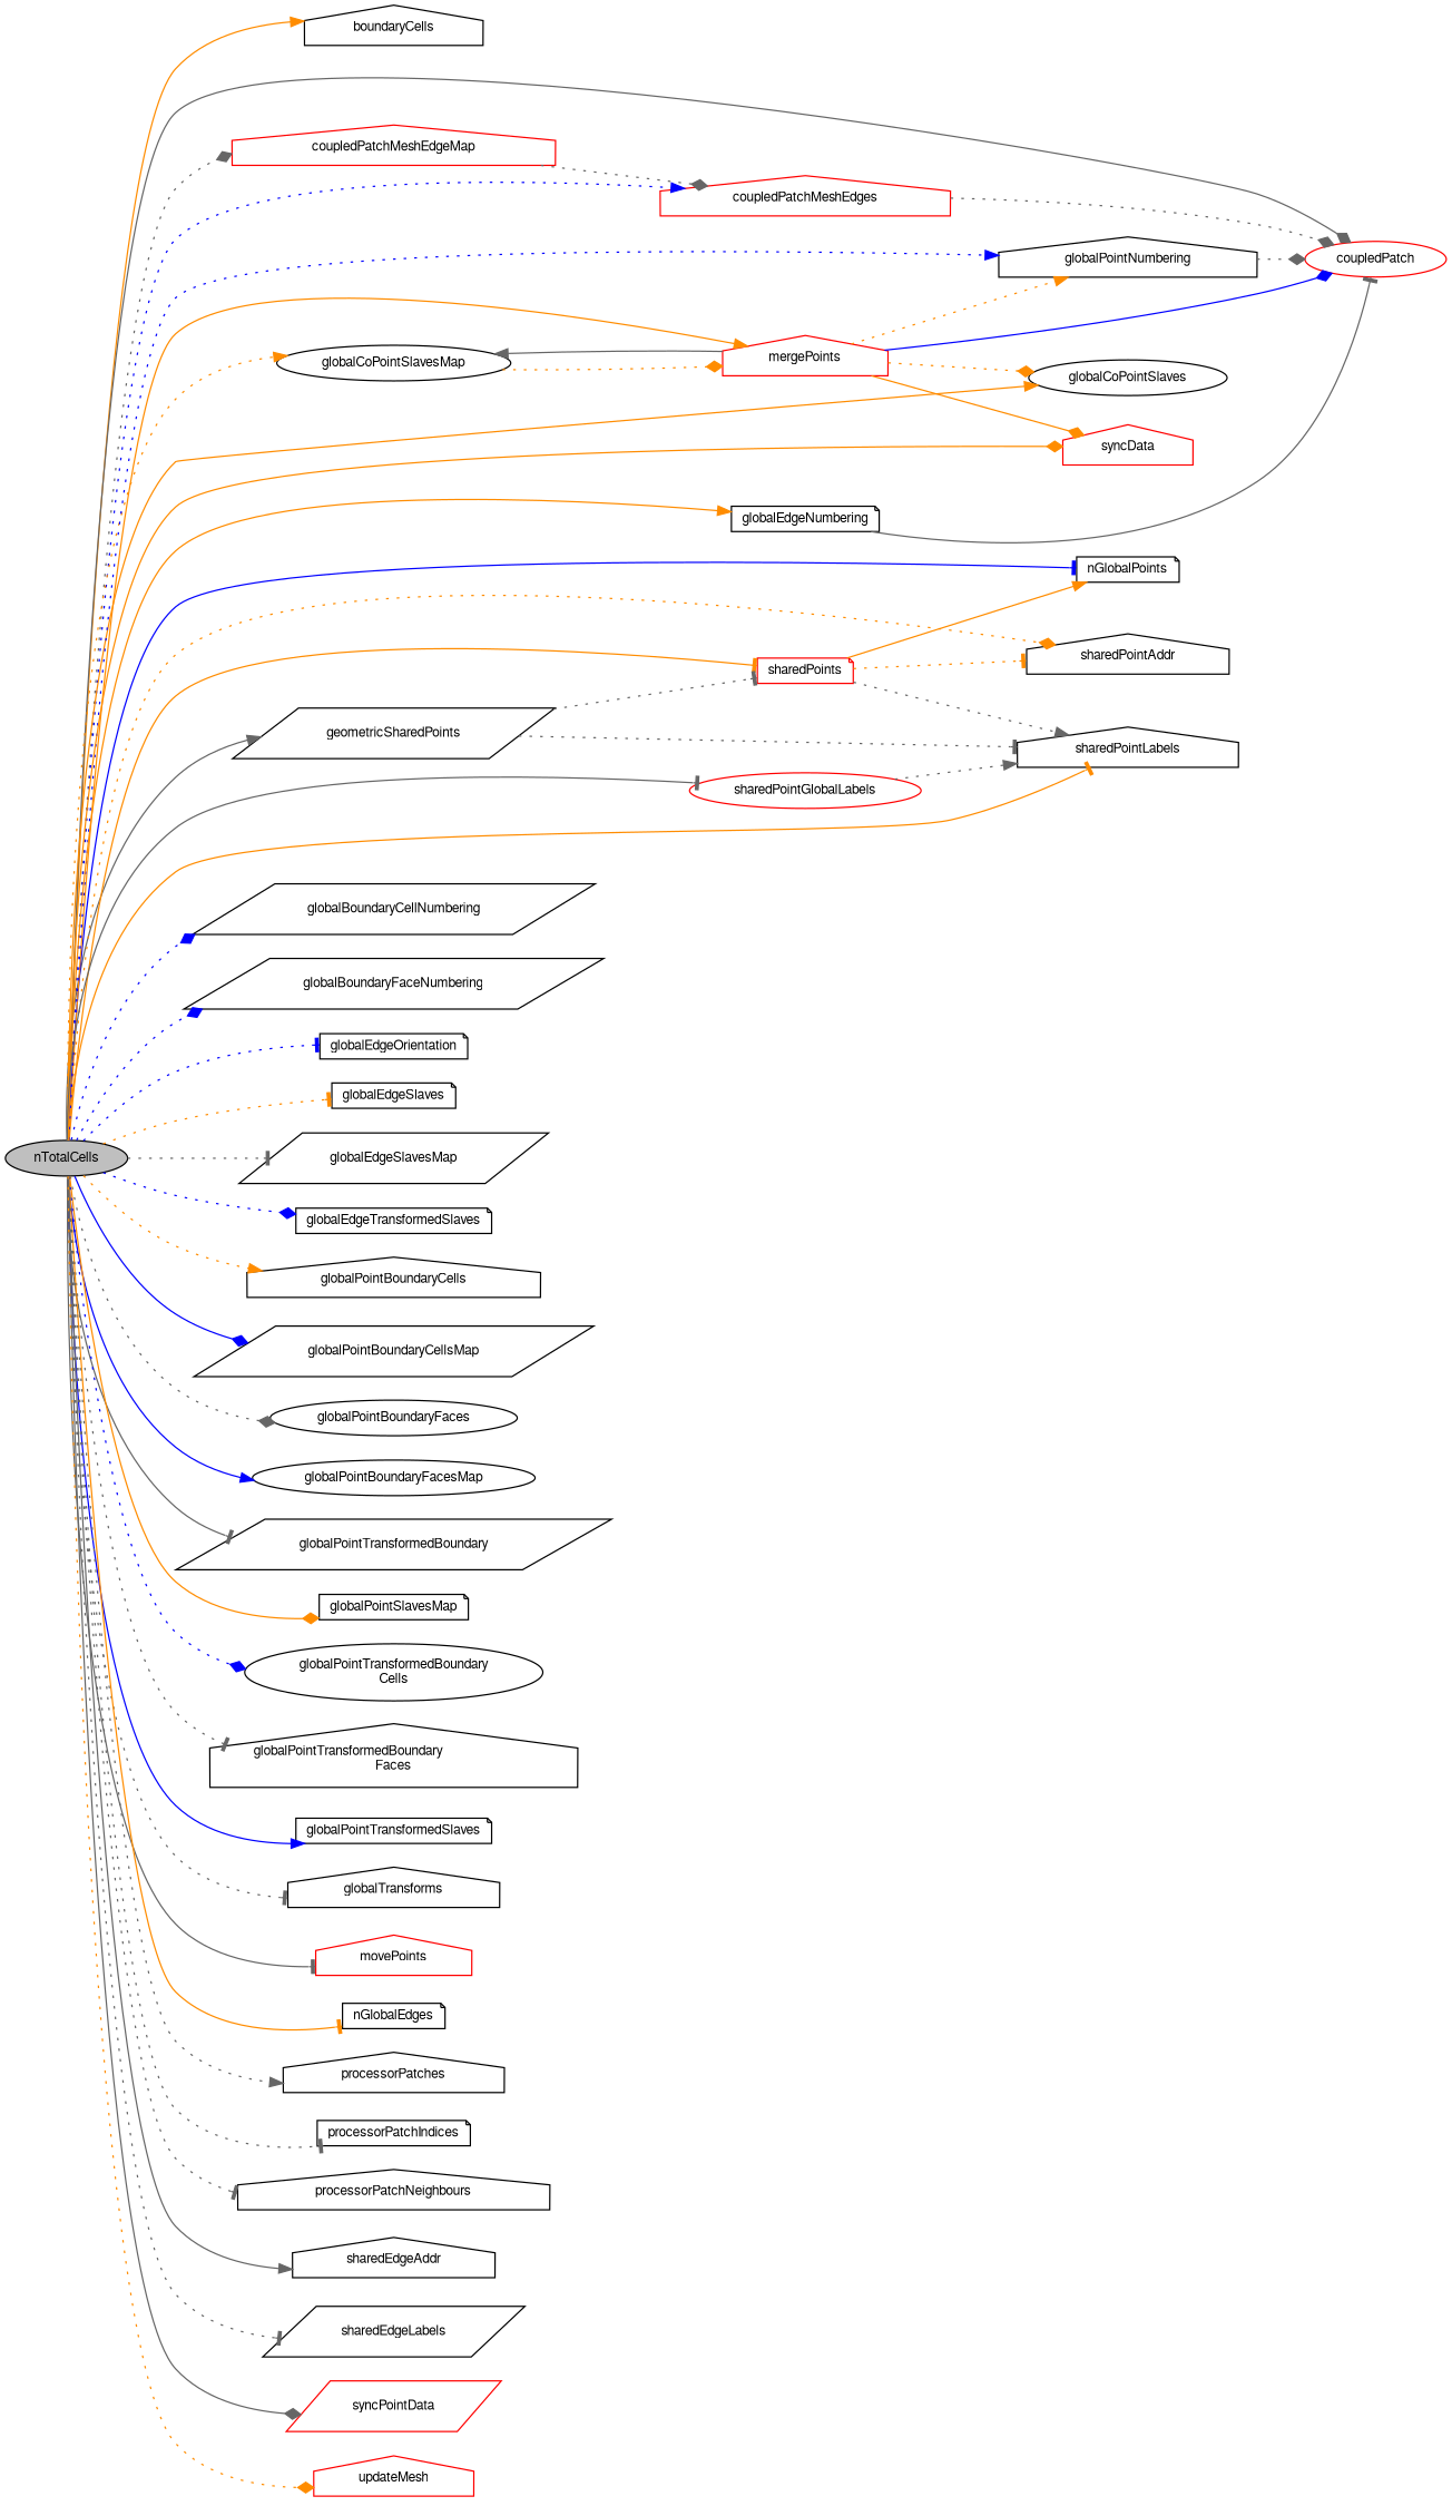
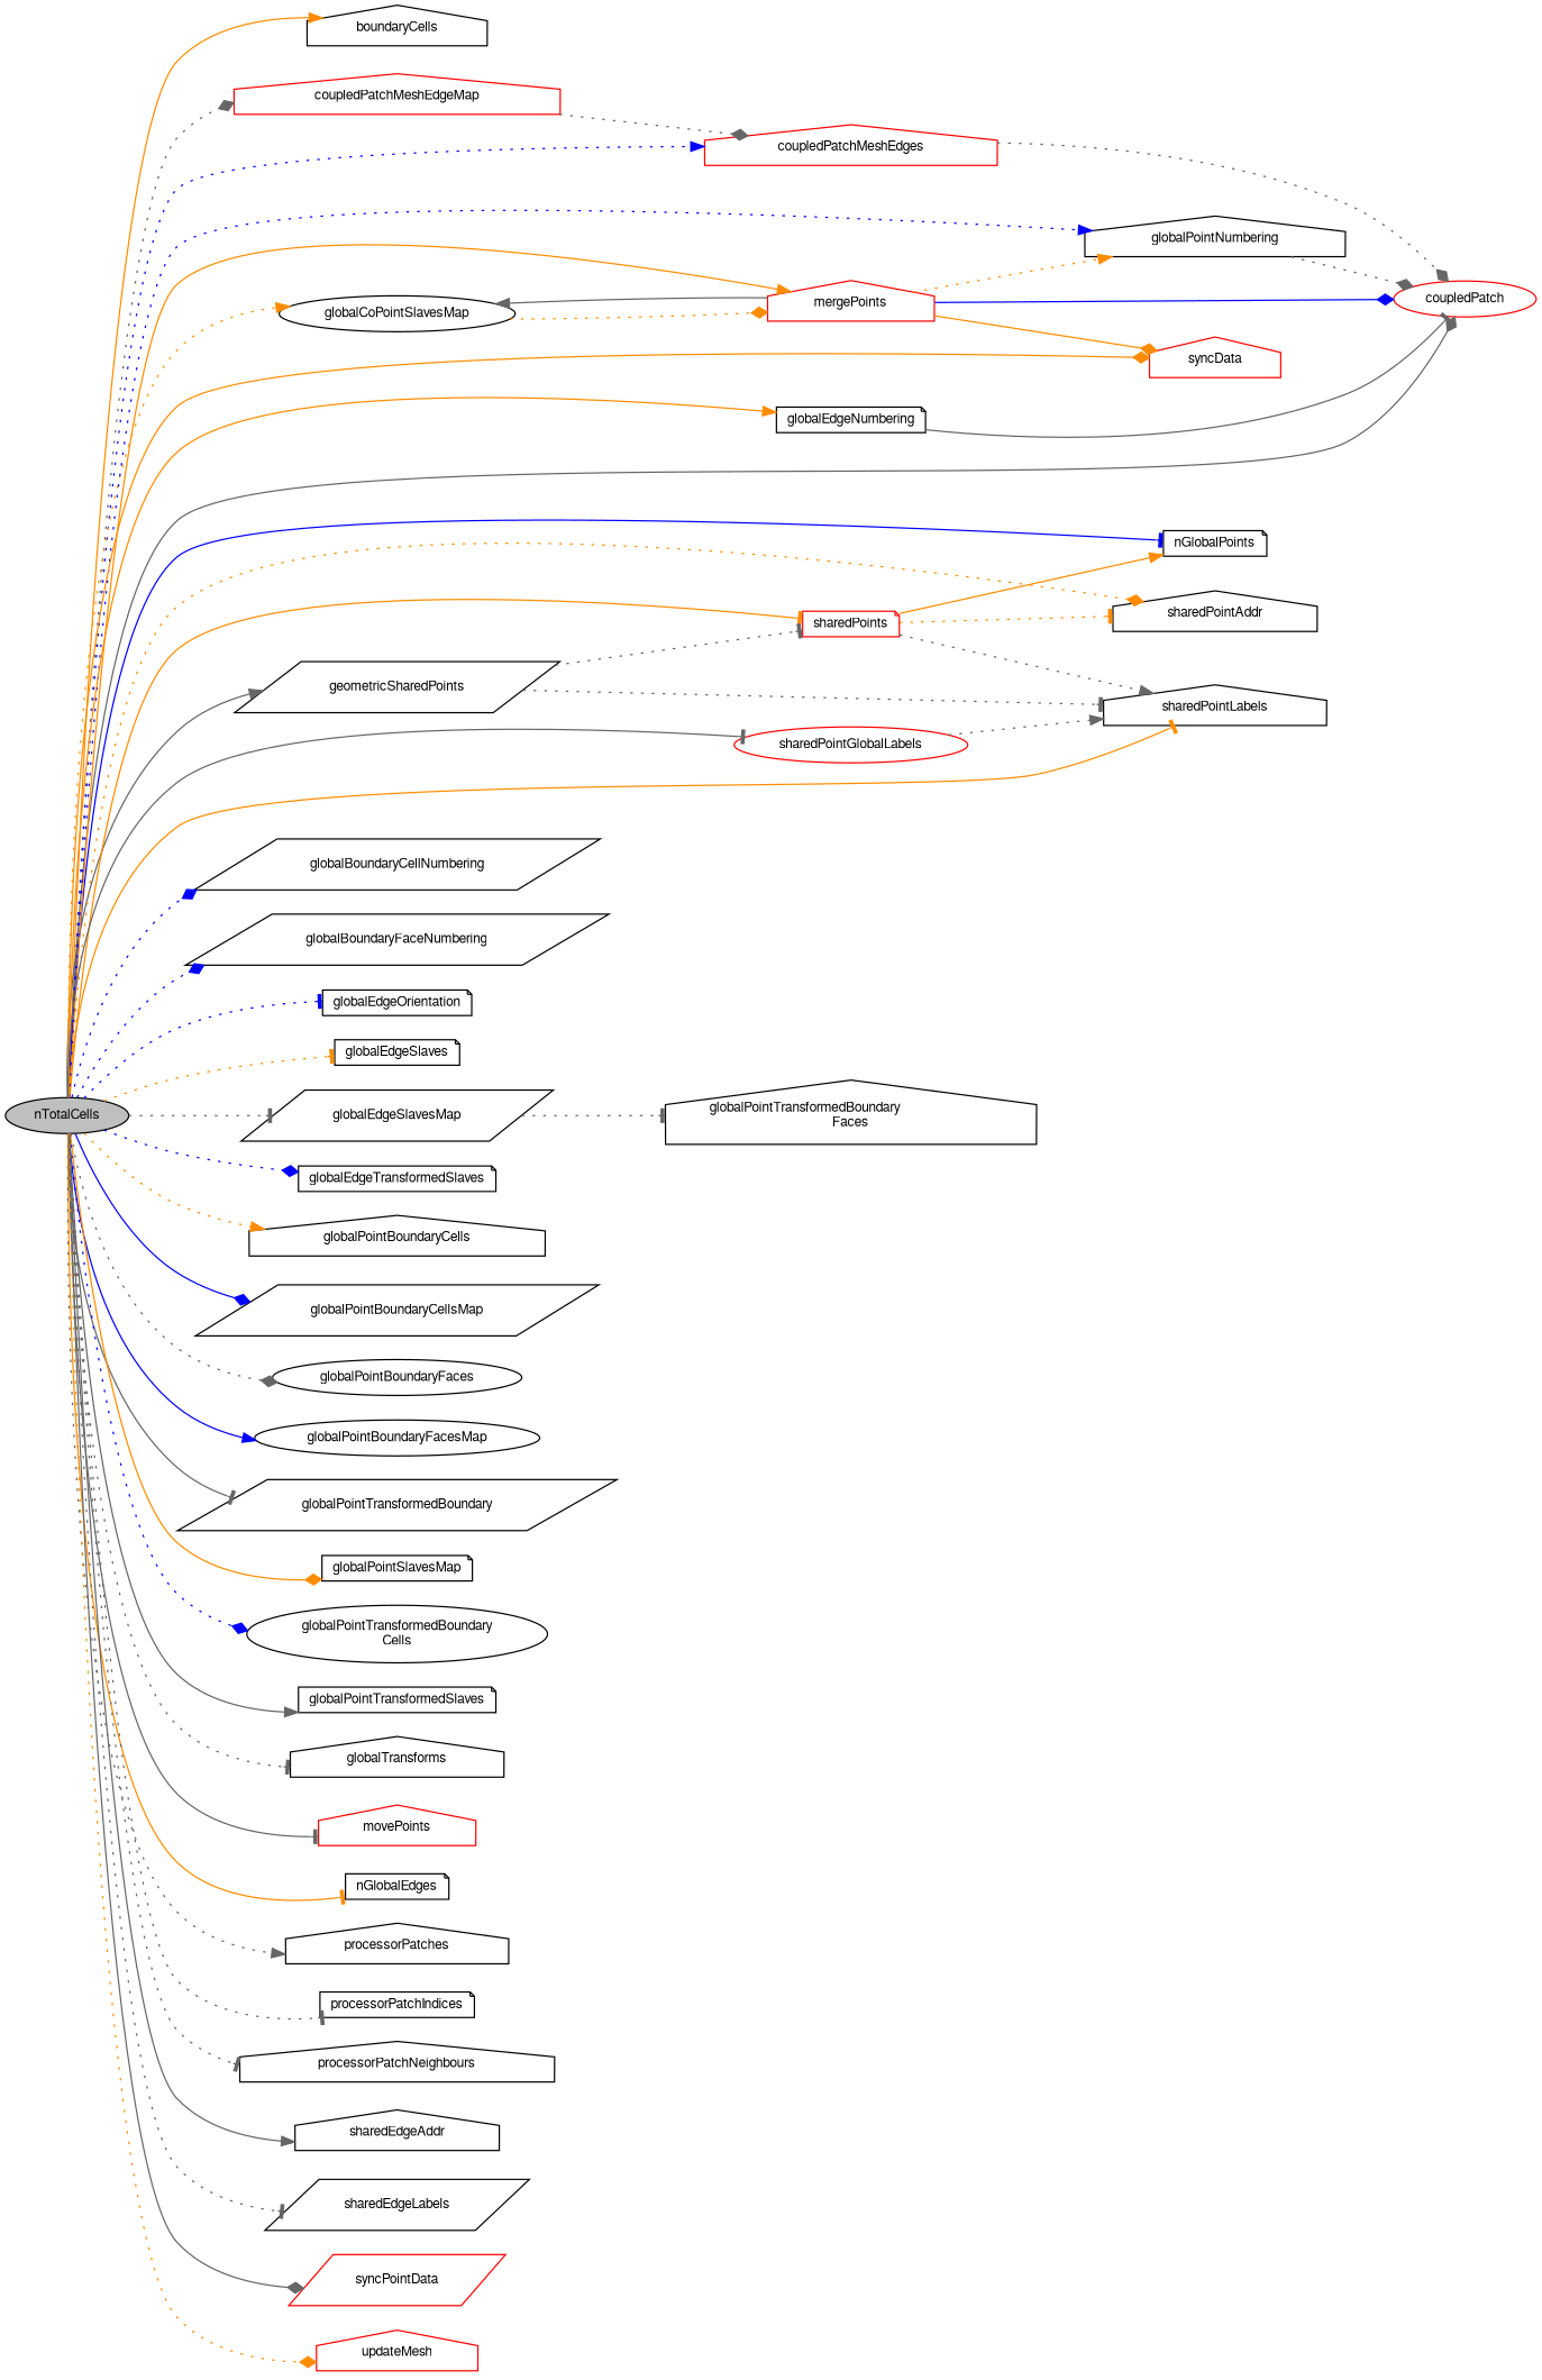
  digraph {
    rankdir=LR
    node [color=black fontname=FreeSans fontsize=10 shape=house]
    edge [arrowhead=diamond color=gray40 fontname=FreeSans fontsize=10 labelfontname=FreeSans labelfontsize=10 style=dotted]
    n1 [fillcolor=grey75 fontcolor=black height=0.2 label=nTotalCells shape=ellipse style=filled width=0.4]
    n2 [height=0.2 label=boundaryCells width=0.4]
    n3 [color=red height=0.2 label=coupledPatch shape=ellipse width=0.4]
    n4 [color=red height=0.2 label=coupledPatchMeshEdgeMap width=0.4]
    n5 [color=red height=0.2 label=coupledPatchMeshEdges width=0.4]
    n6 [height=0.2 label=geometricSharedPoints shape=parallelogram width=0.4]
    n7 [color=red height=0.2 label=sharedPoints shape=note width=0.4]
    n8 [height=0.2 label=nGlobalPoints shape=note width=0.4]
    n9 [height=0.2 label=sharedPointAddr width=0.4]
    n10 [height=0.2 label=sharedPointLabels width=0.4]
    n11 [height=0.2 label=globalBoundaryCellNumbering shape=parallelogram width=0.4]
    n12 [height=0.2 label=globalBoundaryFaceNumbering shape=parallelogram width=0.4]
-   n13 [height=0.2 label=globalCoPointSlaves shape=ellipse width=0.4]
    n14 [height=0.2 label=globalCoPointSlavesMap shape=ellipse width=0.4]
    n15 [color=red height=0.2 label=mergePoints width=0.4]
    n16 [height=0.2 label=globalPointNumbering width=0.4]
    n17 [color=red height=0.2 label=syncData width=0.4]
    n18 [height=0.2 label=globalEdgeNumbering shape=note width=0.4]
    n19 [height=0.2 label=globalEdgeOrientation shape=note width=0.4]
    n20 [height=0.2 label=globalEdgeSlaves shape=note width=0.4]
    n21 [height=0.2 label=globalEdgeSlavesMap shape=parallelogram width=0.4]
    n22 [height=0.2 label=globalEdgeTransformedSlaves shape=note width=0.4]
    n23 [height=0.2 label=globalPointBoundaryCells width=0.4]
    n24 [height=0.2 label=globalPointBoundaryCellsMap shape=parallelogram width=0.4]
    n25 [height=0.2 label=globalPointBoundaryFaces shape=ellipse width=0.4]
    n26 [height=0.2 label=globalPointBoundaryFacesMap shape=ellipse width=0.4]
    n27 [height=0.2 label=globalPointTransformedBoundary shape=parallelogram width=0.4]
    n28 [height=0.2 label=globalPointSlavesMap shape=note width=0.4]
    n29 [height=0.2 label="globalPointTransformedBoundary\lCells" shape=ellipse width=0.4]
    n30 [height=0.2 label="globalPointTransformedBoundary\lFaces" width=0.4]
    n31 [height=0.2 label=globalPointTransformedSlaves shape=note width=0.4]
    n32 [height=0.2 label=globalTransforms width=0.4]
    n33 [color=red height=0.2 label=movePoints width=0.4]
    n34 [height=0.2 label=nGlobalEdges shape=note width=0.4]
    n35 [height=0.2 label=processorPatches width=0.4]
    n36 [height=0.2 label=processorPatchIndices shape=note width=0.4]
    n37 [height=0.2 label=processorPatchNeighbours width=0.4]
    n38 [height=0.2 label=sharedEdgeAddr width=0.4]
    n39 [height=0.2 label=sharedEdgeLabels shape=parallelogram width=0.4]
    n40 [color=red height=0.2 label=sharedPointGlobalLabels shape=ellipse width=0.4]
    n41 [color=red height=0.2 label=syncPointData shape=parallelogram width=0.4]
    n42 [color=red height=0.2 label=updateMesh width=0.4]
    n1 -> n2 [arrowhead=normal color=darkorange style=solid]
    n1 -> n3 [style=solid]
    n1 -> n4
    n1 -> n5 [arrowhead=normal color=blue]
    n1 -> n6 [arrowhead=normal style=solid]
    n1 -> n7 [arrowhead=tee color=darkorange style=solid]
    n1 -> n8 [arrowhead=tee color=blue style=solid]
    n1 -> n9 [color=darkorange]
    n1 -> n10 [arrowhead=tee color=darkorange style=solid]
    n1 -> n11 [color=blue]
    n1 -> n12 [color=blue]
-   n1 -> n13 [arrowhead=normal color=darkorange style=solid]
    n1 -> n14 [arrowhead=normal color=darkorange]
    n1 -> n15 [arrowhead=normal color=darkorange style=solid]
    n1 -> n16 [arrowhead=normal color=blue]
    n1 -> n17 [color=darkorange style=solid]
    n1 -> n18 [arrowhead=normal color=darkorange style=solid]
    n1 -> n19 [arrowhead=tee color=blue]
    n1 -> n20 [arrowhead=tee color=darkorange]
    n1 -> n21 [arrowhead=tee]
    n1 -> n22 [color=blue]
    n1 -> n23 [arrowhead=normal color=darkorange]
    n1 -> n24 [color=blue style=solid]
    n1 -> n25
    n1 -> n26 [arrowhead=normal color=blue style=solid]
    n1 -> n27 [arrowhead=tee style=solid]
    n1 -> n28 [color=darkorange style=solid]
    n1 -> n29 [color=blue]
-   n1 -> n30 [arrowhead=tee]
-   n1 -> n31 [arrowhead=normal color=blue style=solid]
+   n21 -> n30 [arrowhead=tee]
+   n1 -> n31 [arrowhead=normal style=solid]
    n1 -> n32 [arrowhead=tee]
    n1 -> n33 [arrowhead=tee style=solid]
    n1 -> n34 [arrowhead=tee color=darkorange style=solid]
    n1 -> n35 [arrowhead=normal]
    n1 -> n36 [arrowhead=tee]
    n1 -> n37 [arrowhead=tee]
    n1 -> n38 [arrowhead=normal style=solid]
    n1 -> n39 [arrowhead=tee]
    n1 -> n40 [arrowhead=tee style=solid]
    n1 -> n41 [style=solid]
    n1 -> n42 [color=darkorange]
    n4 -> n5
    n5 -> n3
    n6 -> n7 [arrowhead=tee]
    n6 -> n10 [arrowhead=tee]
    n7 -> n8 [arrowhead=normal color=darkorange style=solid]
    n7 -> n9 [arrowhead=tee color=darkorange]
    n7 -> n10 [arrowhead=normal]
    n14 -> n15 [color=darkorange]
    n15 -> n3 [color=blue style=solid]
-   n15 -> n13 [color=darkorange]
    n15 -> n14 [arrowhead=normal style=solid]
    n15 -> n16 [arrowhead=normal color=darkorange]
    n15 -> n17 [color=darkorange style=solid]
    n16 -> n3
    n18 -> n3 [arrowhead=tee style=solid]
    n40 -> n10 [arrowhead=normal]
  }
